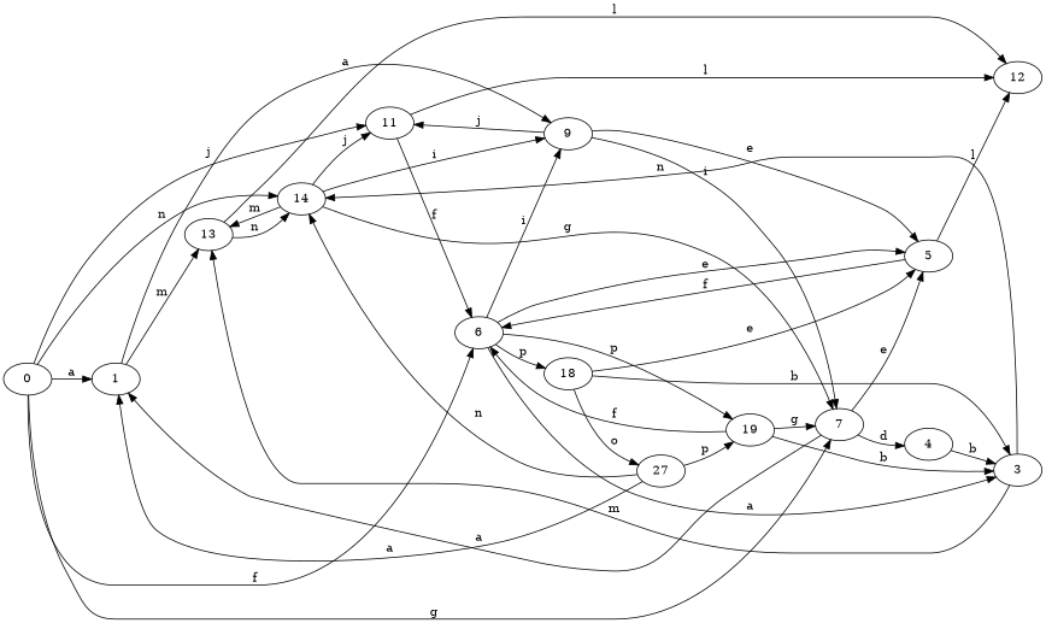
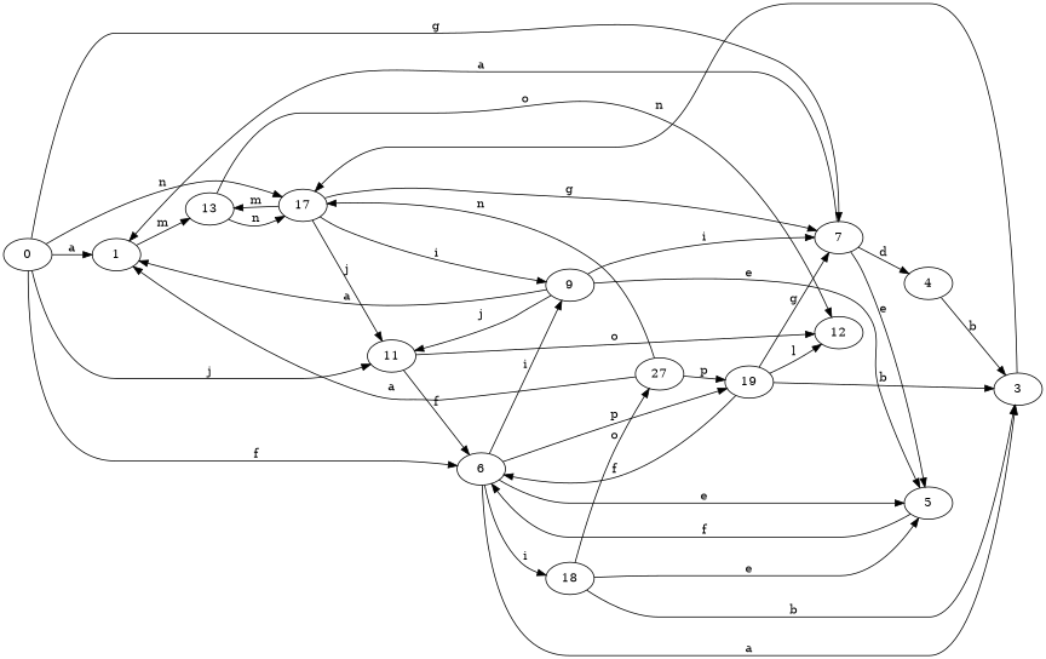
  strict digraph {
    rankdir=LR
    1
    13
-   14
+   14 [label=17]
    12
    3
    9
    7
    11
    4
    5
    6
    18
    19
    n14 [label=27]
    0
    1 -> 13 [label=m]
    13 -> 14 [label=n]
-   13 -> 12 [label=l]
+   13 -> 12 [label=o]
    14 -> 13 [label=m]
    14 -> 9 [label=i]
    14 -> 7 [label=g]
    14 -> 11 [label=j]
-   3 -> 13 [label=m]
    3 -> 14 [label=n]
-   1 -> 9 [label=a]
+   9 -> 1 [label=a]
    9 -> 7 [label=i]
    9 -> 11 [label=j]
    9 -> 5 [label=e]
    7 -> 1 [label=a]
    7 -> 4 [label=d]
    7 -> 5 [label=e]
-   11 -> 12 [label=l]
+   11 -> 12 [label=o]
    11 -> 6 [label=f]
    4 -> 3 [label=b]
    5 -> 6 [label=f]
    6 -> 3 [label=a]
    6 -> 9 [label=i]
    6 -> 5 [label=e]
-   6 -> 18 [label=p]
+   6 -> 18 [label=i]
    6 -> 19 [label=p]
    18 -> 3 [label=b]
    18 -> 5 [label=e]
    18 -> n14 [label=o]
-   5 -> 12 [label=l]
+   19 -> 12 [label=l]
    19 -> 3 [label=b]
    19 -> 7 [label=g]
    19 -> 6 [label=f]
    n14 -> 1 [label=a]
    n14 -> 14 [label=n]
    n14 -> 19 [label=p]
    0 -> 1 [label=a]
    0 -> 14 [label=n]
    0 -> 7 [label=g]
    0 -> 11 [label=j]
    0 -> 6 [label=f]
  }
